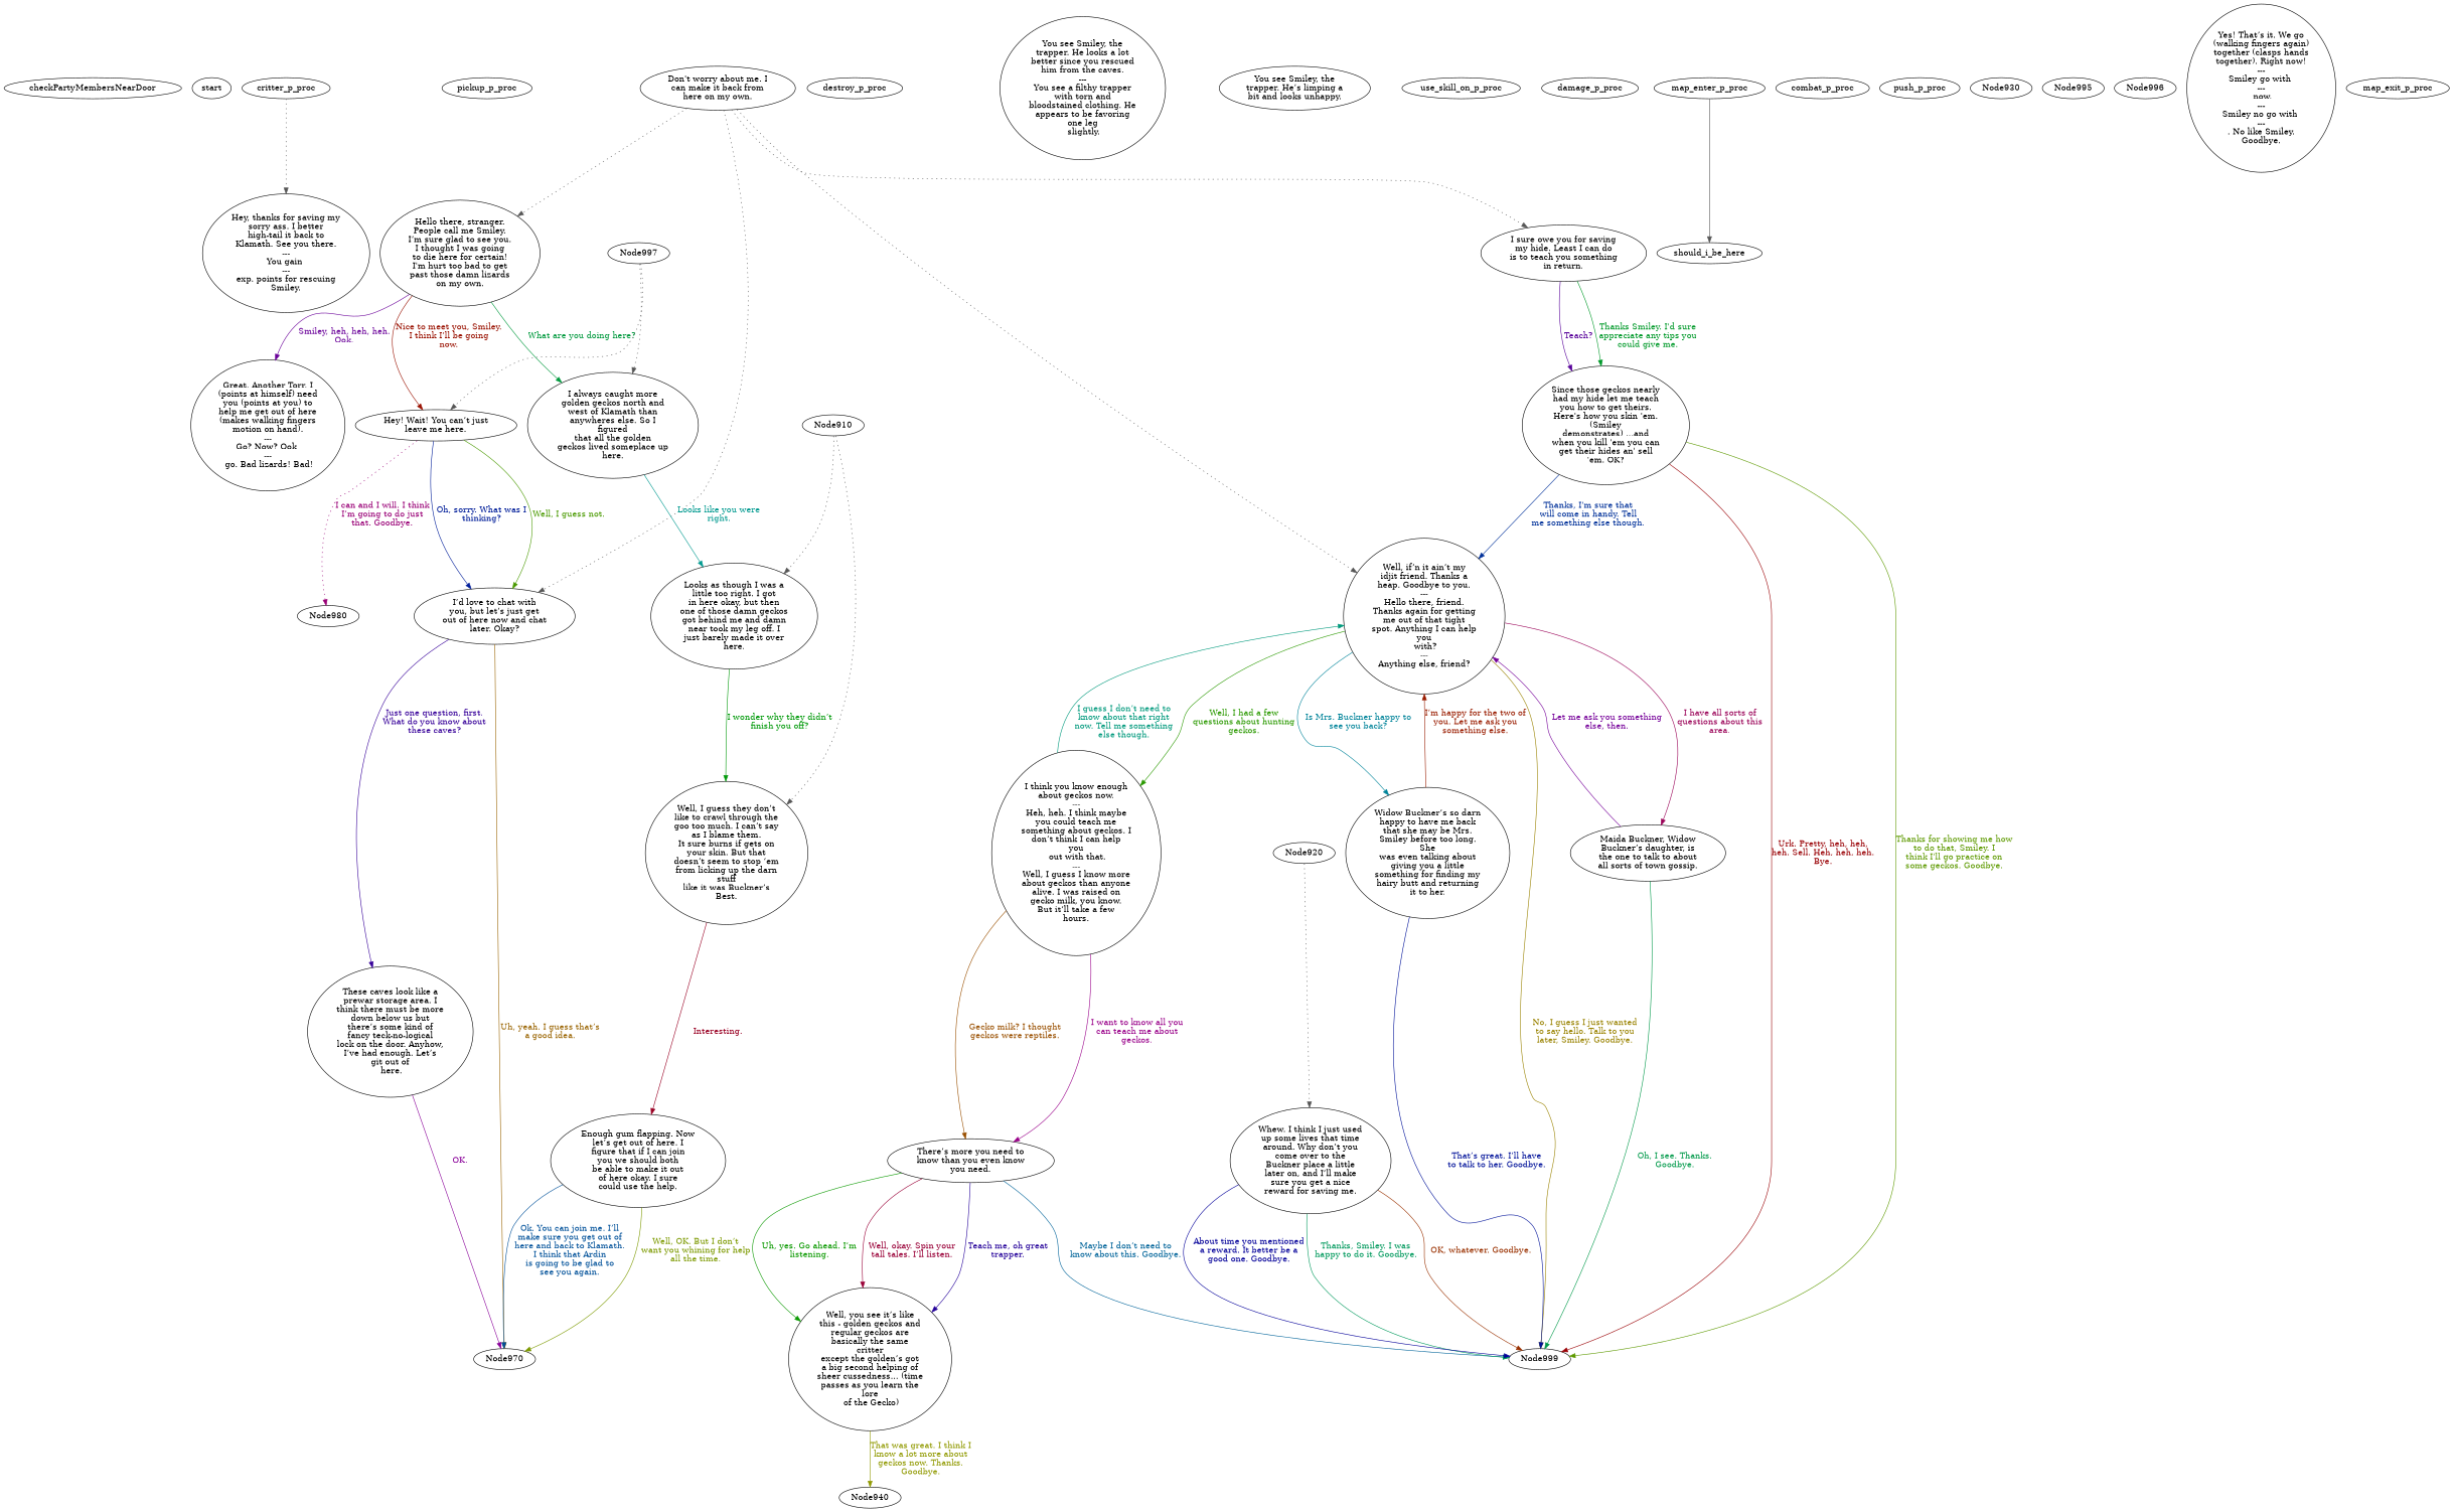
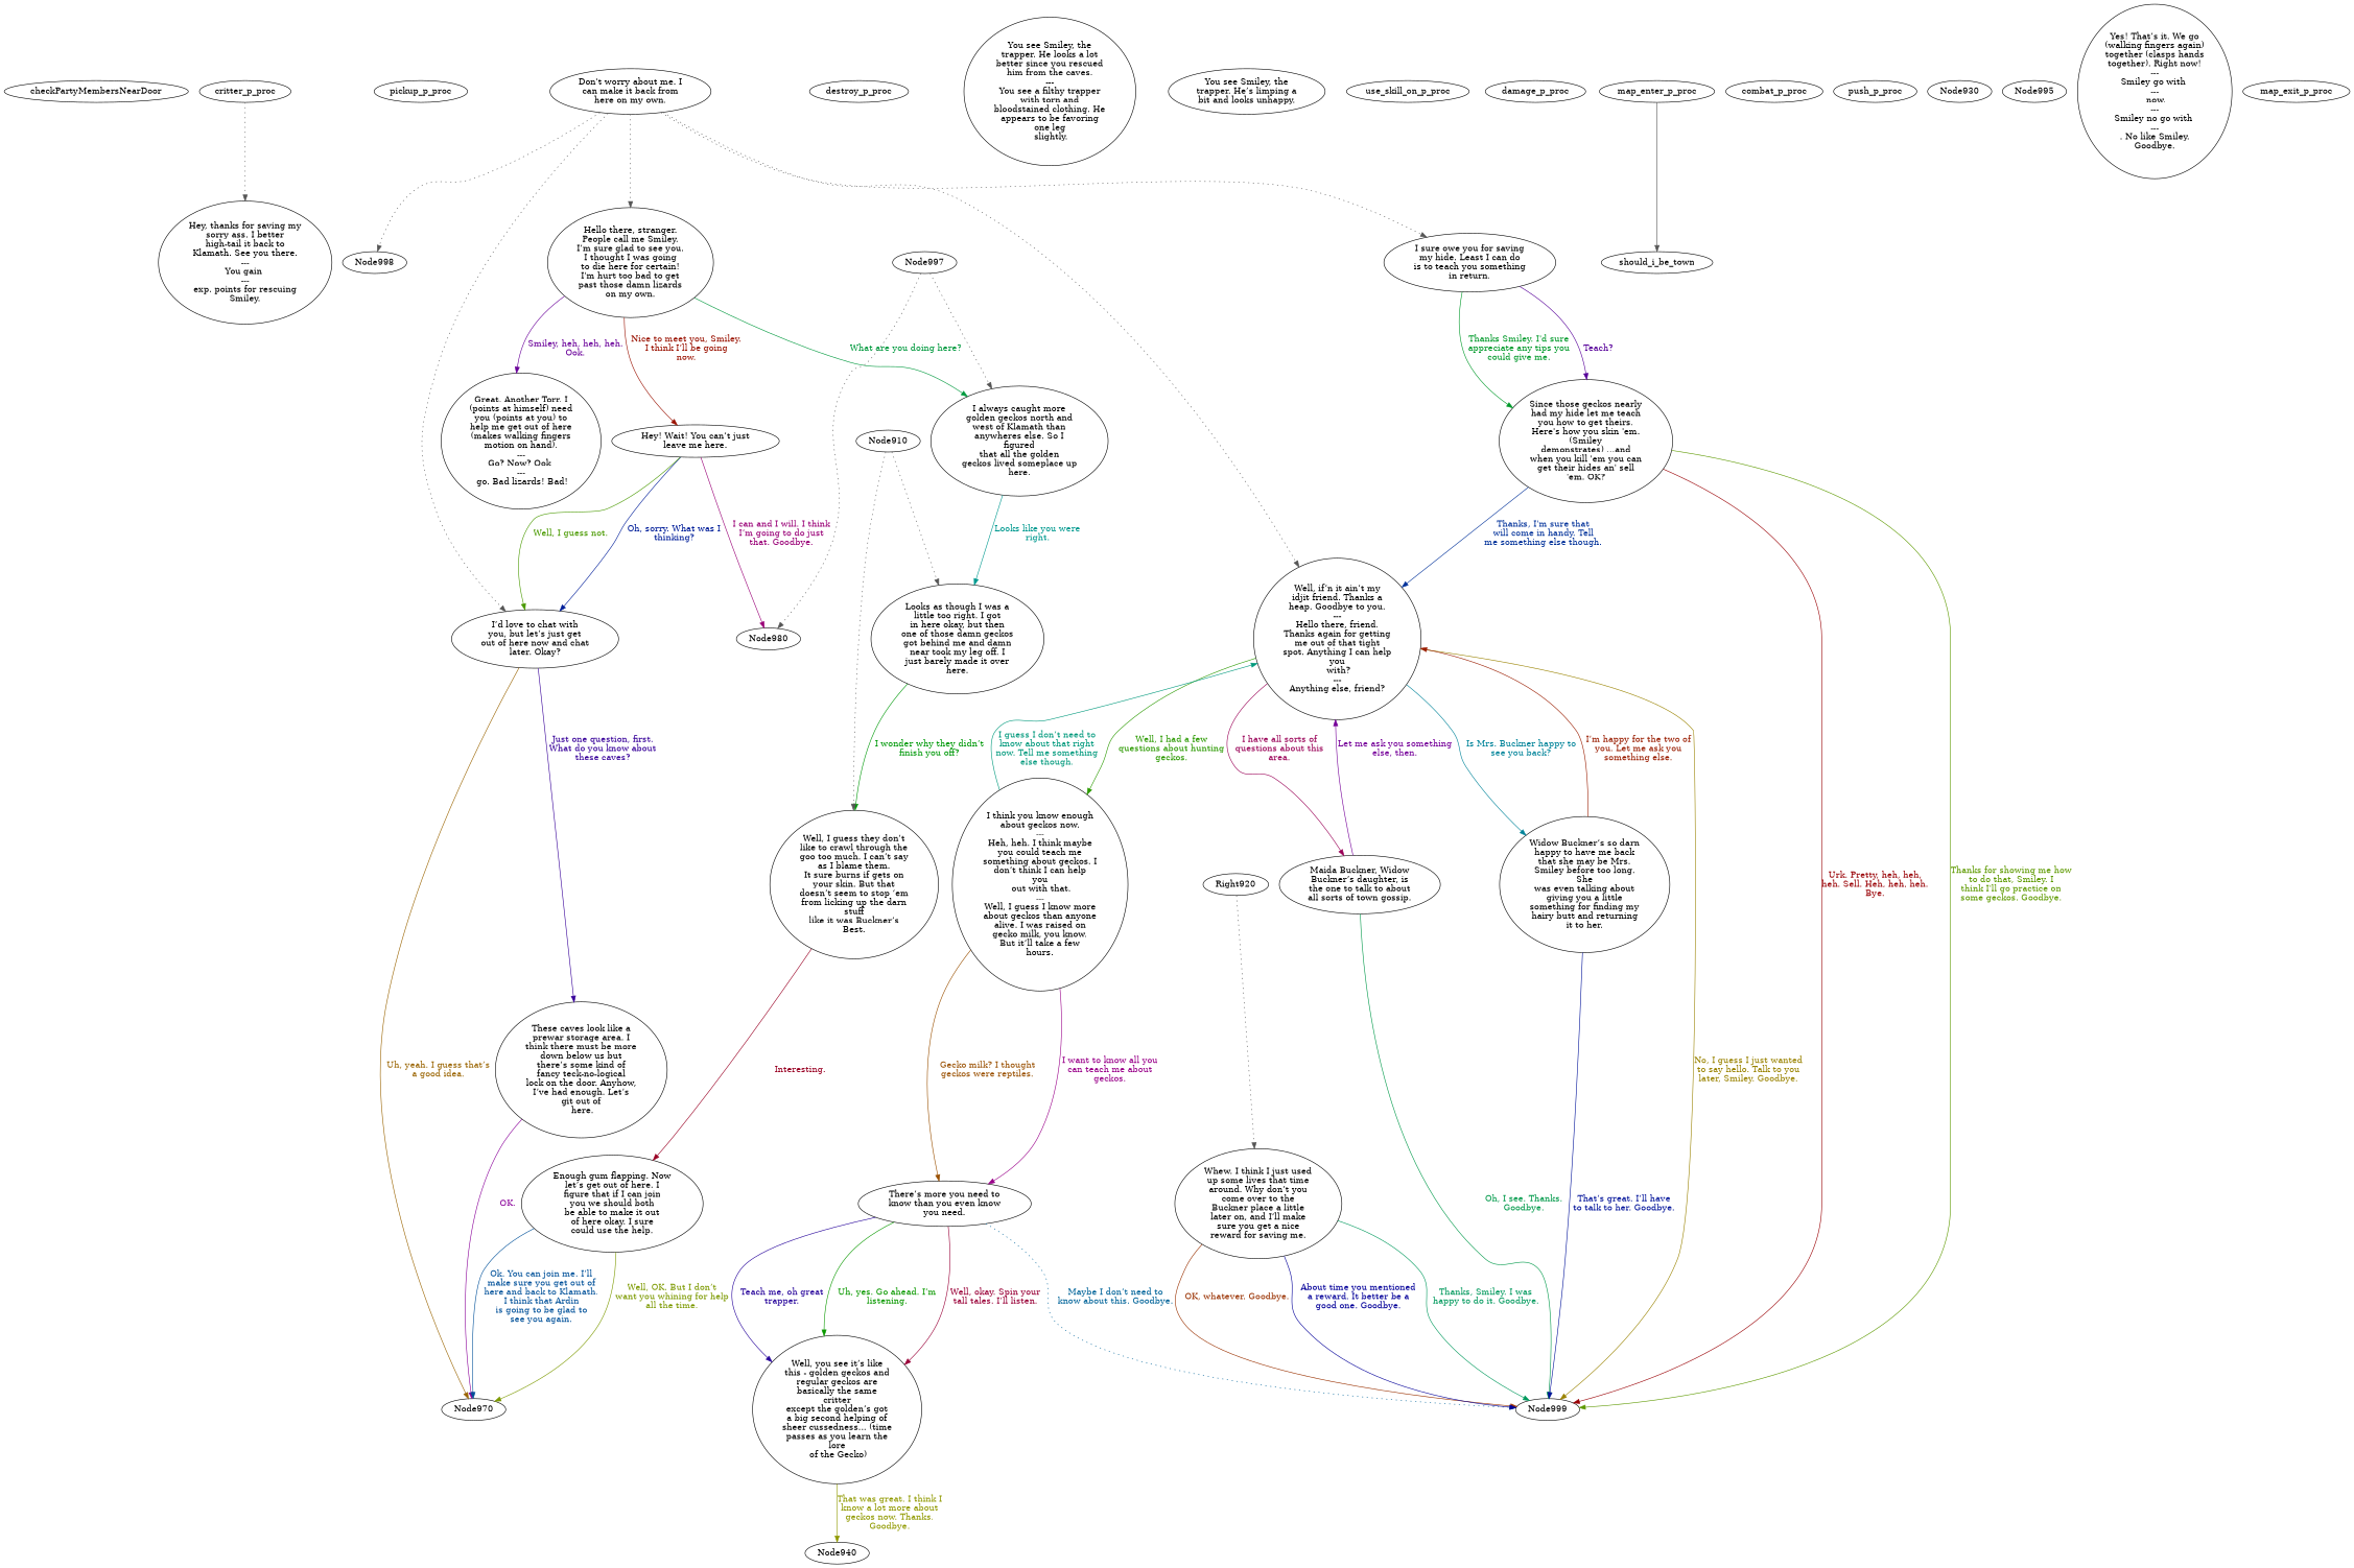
  digraph {
    node [color="#000000" fillcolor="#FFFFFF" style=filled]
    edge [color="#555555"]
    checkPartyMembersNearDoor
-   start
    n3 [label="Hey, thanks for saving my\nsorry ass. I better\nhigh-tail it back to\nKlamath. See you there.\n---\nYou gain \n---\nexp. points for rescuing\nSmiley."]
    critter_p_proc
    pickup_p_proc
    n6 [label="Don't worry about me. I\ncan make it back from\nhere on my own."]
+   Node998
    n8 [label="Hello there, stranger.\nPeople call me Smiley.\nI’m sure glad to see you.\nI thought I was going\nto die here for certain!\nI'm hurt too bad to get\npast those damn lizards\non my own."]
    n9 [label="I sure owe you for saving\nmy hide. Least I can do\nis to teach you something\nin return."]
    n10 [label="Well, if’n it ain’t my\nidjit friend. Thanks a\nheap. Goodbye to you.\n---\nHello there, friend.\nThanks again for getting\nme out of that tight\nspot. Anything I can help\nyou\n with?\n---\nAnything else, friend?"]
    n11 [label="I’d love to chat with\nyou, but let’s just get\nout of here now and chat\nlater. Okay?"]
    n12 [label="Hey! Wait! You can’t just\nleave me here."]
    n13 [label="I always caught more\ngolden geckos north and\nwest of Klamath than\nanywheres else. So I\nfigured\nthat all the golden\ngeckos lived someplace up\nhere."]
    n14 [label="Great. Another Torr. I\n(points at himself) need\nyou (points at you) to\nhelp me get out of here\n(makes walking fingers\nmotion on hand).\n---\nGo? Now? Ook \n---\n go. Bad lizards! Bad!"]
    n15 [label="Since those geckos nearly\nhad my hide let me teach\nyou how to get theirs.\nHere's how you skin 'em.\n(Smiley\ndemonstrates) ...and\nwhen you kill 'em you can\nget their hides an' sell\n'em. OK?"]
    Node999
    n17 [label="I think you know enough\nabout geckos now.\n---\nHeh, heh. I think maybe\nyou could teach me\nsomething about geckos. I\ndon’t think I can help\nyou\n out with that.\n---\nWell, I guess I know more\nabout geckos than anyone\nalive. I was raised on\ngecko milk, you know.\nBut it’ll take a few\nhours."]
    n18 [label="Maida Buckner, Widow\nBuckner’s daughter, is\nthe one to talk to about\nall sorts of town gossip."]
    n19 [label="Widow Buckner’s so darn\nhappy to have me back\nthat she may be Mrs.\nSmiley before too long.\nShe\nwas even talking about\ngiving you a little\nsomething for finding my\nhairy butt and returning\nit to her."]
    Node970
    n21 [label="These caves look like a\nprewar storage area. I\nthink there must be more\ndown below us but\nthere’s some kind of\nfancy teck-no-logical\nlock on the door. Anyhow,\nI’ve had enough. Let’s\ngit out of\n here."]
    Node980
    n23 [label="Looks as though I was a\nlittle too right. I got\nin here okay, but then\none of those damn geckos\ngot behind me and damn\nnear took my leg off. I\njust barely made it over\nhere."]
    n24 [label="There’s more you need to\nknow than you even know\nyou need."]
    destroy_p_proc
    n26 [label="You see Smiley, the\ntrapper. He looks a lot\nbetter since you rescued\nhim from the caves.\n---\nYou see a filthy trapper\nwith torn and\nbloodstained clothing. He\nappears to be favoring\none leg\n slightly."]
    n27 [label="You see Smiley, the\ntrapper. He’s limping a\nbit and looks unhappy."]
    use_skill_on_p_proc
    damage_p_proc
    map_enter_p_proc
-   should_i_be_here
+   should_i_be_here [label=should_i_be_town]
    combat_p_proc
    push_p_proc
    Node910
    n35 [label="Well, I guess they don’t\nlike to crawl through the\ngoo too much. I can’t say\nas I blame them.\nIt sure burns if gets on\nyour skin. But that\ndoesn’t seem to stop ‘em\nfrom licking up the darn\nstuff\nlike it was Buckner’s\nBest."]
    n36 [label="Enough gum flapping. Now\nlet’s get out of here. I\nfigure that if I can join\nyou we should both\nbe able to make it out\nof here okay. I sure\ncould use the help."]
    n37 [label="Whew. I think I just used\nup some lives that time\naround. Why don’t you\ncome over to the\nBuckner place a little\nlater on, and I’ll make\nsure you get a nice\nreward for saving me."]
-   Node920
+   Node920 [label=Right920]
    Node930
    Node995
-   Node996
    Node997
    n43 [label="Yes! That’s it. We go\n(walking fingers again)\ntogether (clasps hands\ntogether). Right now!\n---\nSmiley go with \n---\n now.\n---\nSmiley no go with \n---\n. No like Smiley.\nGoodbye."]
    n44 [label="Well, you see it’s like\nthis - golden geckos and\nregular geckos are\nbasically the same\ncritter\nexcept the golden’s got\na big second helping of\nsheer cussedness... (time\npasses as you learn the\nlore\n of the Gecko)"]
    Node940
    map_exit_p_proc
    critter_p_proc -> n3 [style=dotted]
+   n6 -> Node998 [style=dotted]
    n6 -> n8 [style=dotted]
    n6 -> n9 [style=dotted]
    n6 -> n10 [style=dotted]
    n6 -> n11 [style=dotted]
    n8 -> n12 [color="#991000" fontcolor="#991000" label="Nice to meet you, Smiley.\nI think I’ll be going\nnow."]
    n8 -> n13 [color="#00993D" fontcolor="#00993D" label="What are you doing here?"]
    n8 -> n14 [color="#690099" fontcolor="#690099" label="Smiley, heh, heh, heh.\nOok."]
    n9 -> n15 [color="#560099" fontcolor="#560099" label="Teach?"]
    n9 -> n15 [color="#009929" fontcolor="#009929" label="Thanks Smiley. I'd sure\nappreciate any tips you\ncould give me."]
    n10 -> Node999 [color="#998200" fontcolor="#998200" label="No, I guess I just wanted\nto say hello. Talk to you\nlater, Smiley. Goodbye."]
    n10 -> n17 [color="#2A9900" fontcolor="#2A9900" label="Well, I had a few\nquestions about hunting\ngeckos."]
    n10 -> n18 [color="#990056" fontcolor="#990056" label="I have all sorts of\nquestions about this\narea."]
    n10 -> n19 [color="#008399" fontcolor="#008399" label="Is Mrs. Buckner happy to\nsee you back?"]
    n11 -> Node970 [color="#996300" fontcolor="#996300" label="Uh, yeah. I guess that’s\na good idea."]
    n11 -> n21 [color="#360099" fontcolor="#360099" label="Just one question, first.\nWhat do you know about\nthese caves?"]
    n12 -> n11 [color="#001D99" fontcolor="#001D99" label="Oh, sorry. What was I\nthinking?"]
    n12 -> n11 [color="#499900" fontcolor="#499900" label="Well, I guess not."]
-   n12 -> Node980 [color="#990076" fontcolor="#990076" label="I can and I will. I think\nI’m going to do just\nthat. Goodbye." style=dotted]
+   n12 -> Node980 [color="#990076" fontcolor="#990076" label="I can and I will. I think\nI’m going to do just\nthat. Goodbye."]
    n13 -> n23 [color="#00998F" fontcolor="#00998F" label="Looks like you were\nright."]
    n15 -> n10 [color="#003099" fontcolor="#003099" label="Thanks, I'm sure that\nwill come in handy. Tell\nme something else though."]
    n15 -> Node999 [color="#990004" fontcolor="#990004" label="Urk. Pretty, heh, heh,\nheh. Sell. Heh, heh, heh.\nBye."]
    n15 -> Node999 [color="#5D9900" fontcolor="#5D9900" label="Thanks for showing me how\nto do that, Smiley. I\nthink I'll go practice on\nsome geckos. Goodbye."]
    n17 -> n10 [color="#00997C" fontcolor="#00997C" label="I guess I don’t need to\nknow about that right\nnow. Tell me something\nelse though."]
    n17 -> n24 [color="#990089" fontcolor="#990089" label="I want to know all you\ncan teach me about\ngeckos."]
    n17 -> n24 [color="#994F00" fontcolor="#994F00" label="Gecko milk? I thought\ngeckos were reptiles."]
    n18 -> n10 [color="#750099" fontcolor="#750099" label="Let me ask you something\nelse, then."]
    n18 -> Node999 [color="#009949" fontcolor="#009949" label="Oh, I see. Thanks.\nGoodbye."]
    n19 -> n10 [color="#991C00" fontcolor="#991C00" label="I’m happy for the two of\nyou. Let me ask you\nsomething else."]
    n19 -> Node999 [color="#001199" fontcolor="#001199" label="That’s great. I’ll have\nto talk to her. Goodbye."]
    n21 -> Node970 [color="#890099" fontcolor="#890099" label="OK."]
    n23 -> n35 [color="#009909" fontcolor="#009909" label="I wonder why they didn’t\nfinish you off?"]
-   n24 -> Node999 [color="#006399" fontcolor="#006399" label="Maybe I don’t need to\nknow about this. Goodbye."]
+   n24 -> Node999 [color="#006399" fontcolor="#006399" label="Maybe I don’t need to\nknow about this. Goodbye." style=dotted]
    n24 -> n44 [color="#230099" fontcolor="#230099" label="Teach me, oh great\ntrapper."]
    n24 -> n44 [color="#0A9900" fontcolor="#0A9900" label="Uh, yes. Go ahead. I’m\nlistening."]
    n24 -> n44 [color="#990037" fontcolor="#990037" label="Well, okay. Spin your\ntall tales. I’ll listen."]
    map_enter_p_proc -> should_i_be_here [style=solid]
    Node910 -> n23 [style=dotted]
    Node910 -> n35 [style=dotted]
    n35 -> n36 [color="#990023" fontcolor="#990023" label="Interesting."]
    n36 -> Node970 [color="#005099" fontcolor="#005099" label="Ok. You can join me. I’ll\nmake sure you get out of\nhere and back to Klamath.\nI think that Ardin\nis going to be glad to\nsee you again."]
    n36 -> Node970 [color="#7C9900" fontcolor="#7C9900" label="Well, OK. But I don’t\nwant you whining for help\nall the time."]
    n37 -> Node999 [color="#00995C" fontcolor="#00995C" label="Thanks, Smiley. I was\nhappy to do it. Goodbye."]
    n37 -> Node999 [color="#993000" fontcolor="#993000" label="OK, whatever. Goodbye."]
    n37 -> Node999 [color="#030099" fontcolor="#030099" label="About time you mentioned\na reward. It better be a\ngood one. Goodbye."]
    Node920 -> n37 [style=dotted]
-   Node997 -> n12 [style=dotted]
+   Node997 -> Node980 [style=dotted]
    Node997 -> n13 [style=dotted]
    n44 -> Node940 [color="#909900" fontcolor="#909900" label="That was great. I think I\nknow a lot more about\ngeckos now. Thanks.\nGoodbye."]
  }
